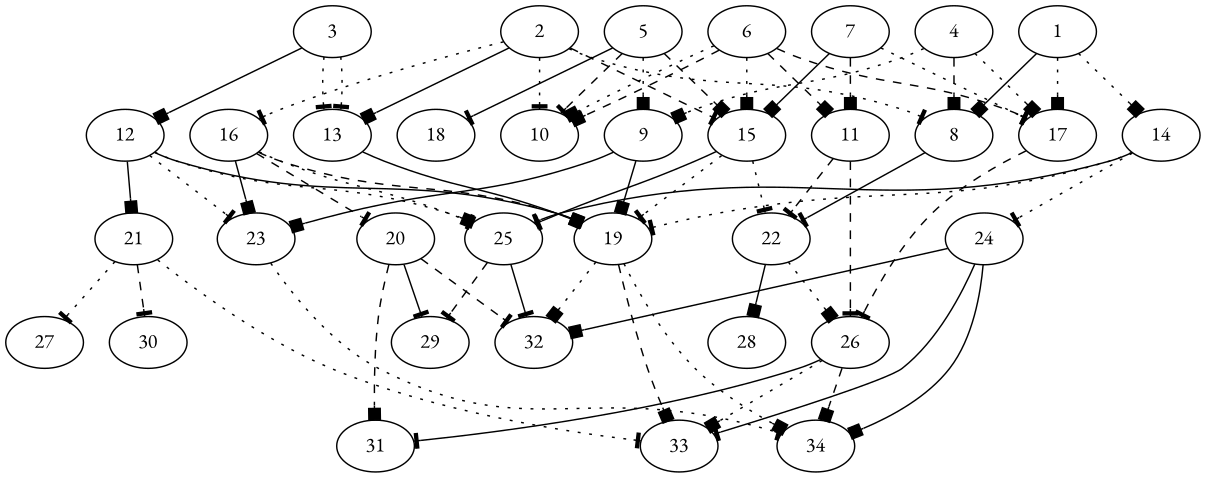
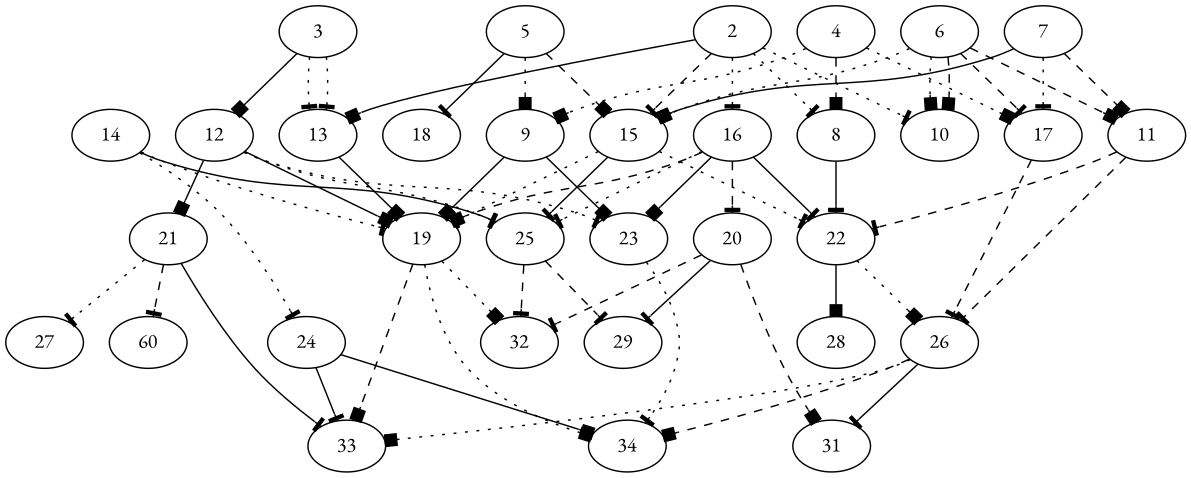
  digraph {
    fontname="EB Garamond"
    node [alpha=0.06 fontname="EB Garamond"]
    edge [arrowhead=tee fontname="EB Garamond" style=dotted]
-   1 [alpha=0.10 expect_size=4000430411108200]
    8 [alpha=0.15 expect_size=430536449314715584]
    14 [alpha=0.03 expect_size=71546499516202912]
    17 [alpha=0.04 expect_size=218259318732744556544]
    22 [alpha=0.13 expect_size=282439258172995648]
    19 [alpha=0.15 expect_size=6193601762891837]
    25 [alpha=0.10 expect_size=6293035910923650]
    24 [alpha=0.16 expect_size=2419088928646442]
    26 [alpha=0.19 expect_size=17974250533346607104]
    28 [expect_size=61248448233472000000]
    32 [alpha=0.10 expect_size=86907925037056000000]
    33 [alpha=0.02 expect_size=121320913789886922752]
    34 [alpha=0.17 expect_size=4702229018359580]
    29 [alpha=0.09 expect_size=492267374687110400]
    31 [alpha=0.05 expect_size=91865675211182000]
    2 [expect_size=423402917521571392]
    10 [expect_size=1920538918671998]
    13 [alpha=0.03 expect_size=4470947796514971]
    15 [alpha=0.16 expect_size=1066290910976802816]
    16 [alpha=0.17 expect_size=2303721472000000000]
    23 [expect_size=332071576136835]
    20 [alpha=0.07 expect_size=3102417609744453]
    3 [alpha=0.00 expect_size=15652338455625606]
    12 [alpha=0.19 expect_size=447363240625028]
    21 [expect_size=5086321267992555]
    27 [alpha=0.18 expect_size=675887560652767]
-   30 [alpha=0.18 expect_size=127271546792945123328]
+   30 [alpha=0.18 expect_size=127271546792945123328 label=60]
    4 [alpha=0.19 expect_size=68768297310121400]
    9 [alpha=0.08 expect_size=3892260887218620]
    5 [alpha=0.16 expect_size=180851929875683999744]
    18 [expect_size=79611454075525136384]
    6 [alpha=0.07 expect_size=1228995128608345]
    11 [alpha=0.01 expect_size=106932178725634048000]
    7 [alpha=0.15 expect_size=5526080722279800]
-   1 -> 8 [arrowhead=box style=solid]
-   1 -> 14 [arrowhead=box]
-   1 -> 17 [arrowhead=box]
    8 -> 22 [style=solid]
    14 -> 19
    14 -> 25 [style=solid]
    14 -> 24
    17 -> 26 [style=dashed]
    22 -> 26 [arrowhead=box]
    22 -> 28 [arrowhead=box style=solid]
    19 -> 32 [arrowhead=box]
    19 -> 33 [arrowhead=box style=dashed]
    19 -> 34 [arrowhead=box]
-   25 -> 32 [style=solid]
+   25 -> 32 [style=dashed]
    25 -> 29 [style=dashed]
-   24 -> 32 [arrowhead=box style=solid]
    24 -> 33 [style=solid]
    24 -> 34 [arrowhead=box style=solid]
    26 -> 33 [arrowhead=box]
    26 -> 34 [arrowhead=box style=dashed]
    26 -> 31 [style=solid]
    2 -> 8
    2 -> 10
    2 -> 13 [arrowhead=box style=solid]
    2 -> 15 [style=dashed]
    2 -> 16
    13 -> 19 [arrowhead=box style=solid]
    15 -> 22
    15 -> 19
    15 -> 25 [style=solid]
+   16 -> 22 [style=solid]
    16 -> 19 [arrowhead=box style=dashed]
    16 -> 25
    16 -> 23 [arrowhead=box style=solid]
    16 -> 20 [style=dashed]
    23 -> 34
    20 -> 32 [style=dashed]
    20 -> 29 [style=solid]
    20 -> 31 [arrowhead=box style=dashed]
    3 -> 13
    3 -> 13
    3 -> 12 [arrowhead=box style=solid]
    12 -> 19 [arrowhead=box style=solid]
-   12 -> 25 [arrowhead=box]
+   12 -> 25
    12 -> 23
    12 -> 21 [arrowhead=box style=solid]
-   21 -> 33
+   21 -> 33 [style=solid]
    21 -> 27
    21 -> 30 [style=dashed]
    4 -> 8 [arrowhead=box style=dashed]
    4 -> 17 [arrowhead=box]
    4 -> 9 [arrowhead=box]
    9 -> 19 [arrowhead=box style=solid]
    9 -> 23 [arrowhead=box style=solid]
-   5 -> 10 [style=dashed]
    5 -> 15 [arrowhead=box style=dashed]
    5 -> 9 [arrowhead=box]
    5 -> 18 [style=solid]
    6 -> 17 [style=dashed]
    6 -> 10 [arrowhead=box]
    6 -> 10 [arrowhead=box style=dashed]
    6 -> 15 [arrowhead=box]
    6 -> 11 [arrowhead=box style=dashed]
    11 -> 22 [style=dashed]
    11 -> 26 [style=dashed]
    7 -> 17
    7 -> 15 [arrowhead=box style=solid]
    7 -> 11 [arrowhead=box style=dashed]
  }
